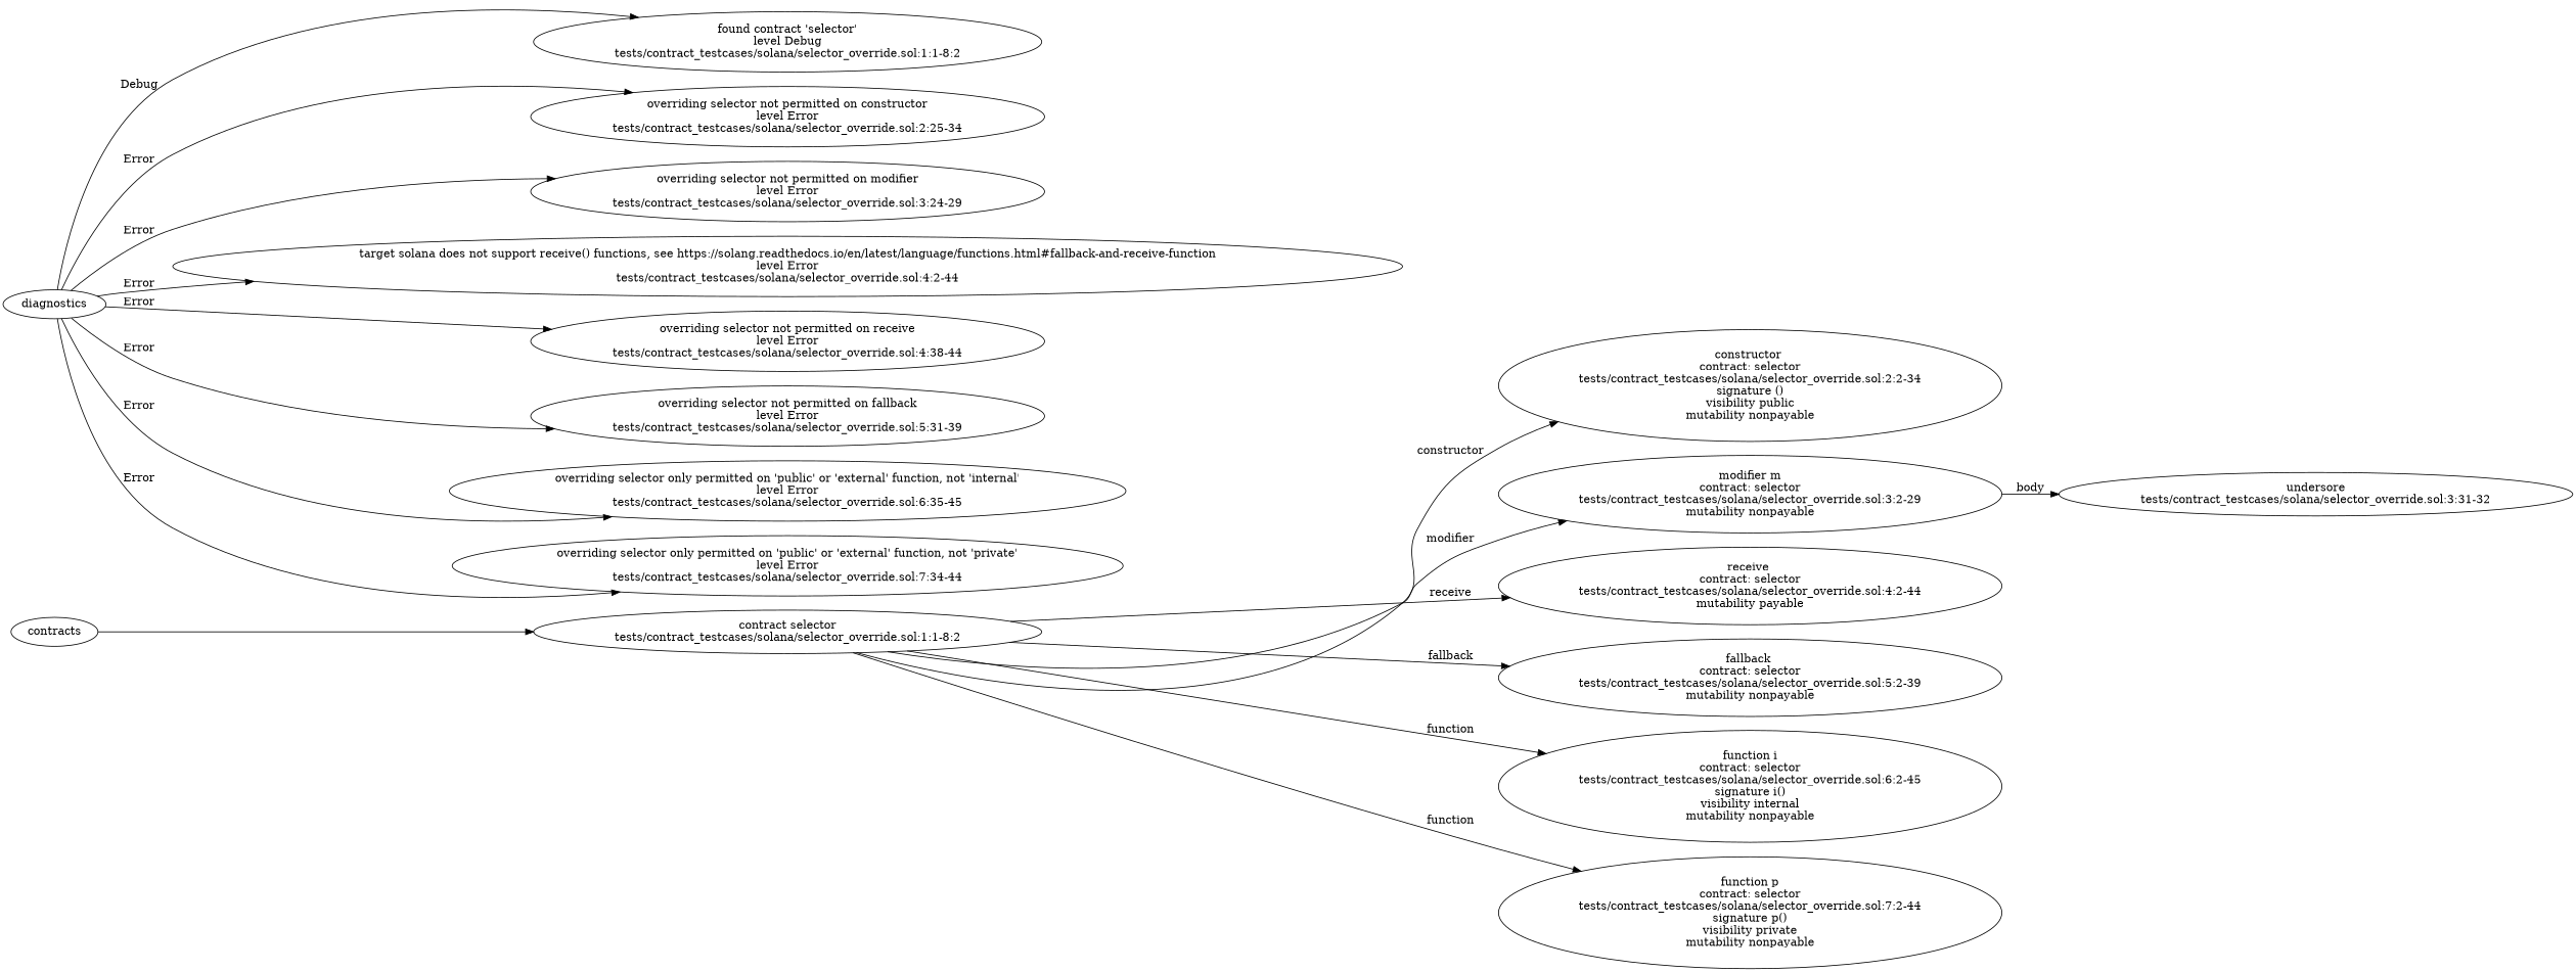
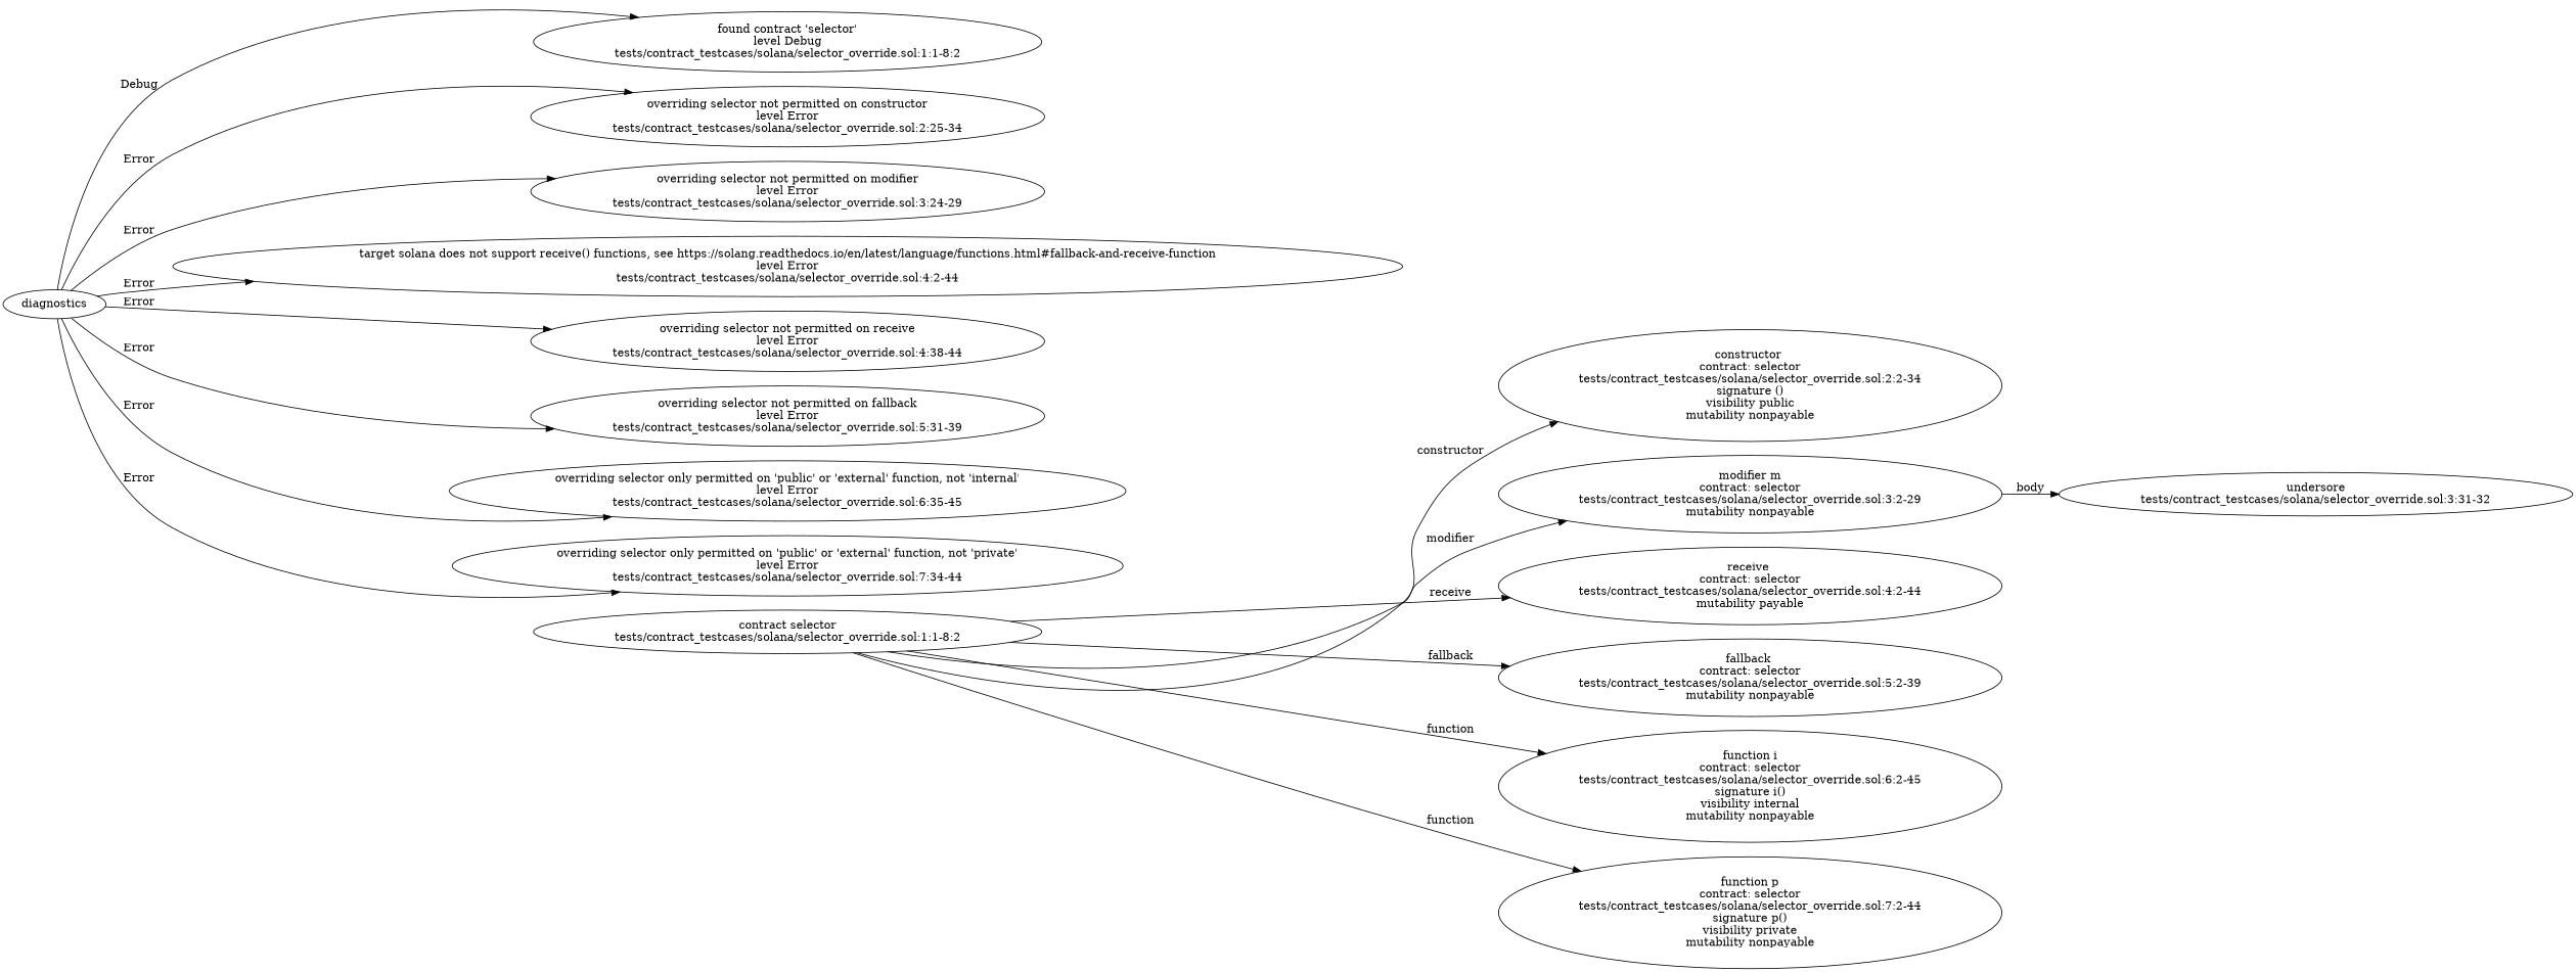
  strict digraph {
    rankdir=LR
    n1 [label="contract selector\ntests/contract_testcases/solana/selector_override.sol:1:1-8:2"]
    n2 [label="constructor \ncontract: selector\ntests/contract_testcases/solana/selector_override.sol:2:2-34\nsignature ()\nvisibility public\nmutability nonpayable"]
    n3 [label="modifier m\ncontract: selector\ntests/contract_testcases/solana/selector_override.sol:3:2-29\nmutability nonpayable"]
    n4 [label="receive \ncontract: selector\ntests/contract_testcases/solana/selector_override.sol:4:2-44\nmutability payable"]
    n5 [label="fallback \ncontract: selector\ntests/contract_testcases/solana/selector_override.sol:5:2-39\nmutability nonpayable"]
    n6 [label="function i\ncontract: selector\ntests/contract_testcases/solana/selector_override.sol:6:2-45\nsignature i()\nvisibility internal\nmutability nonpayable"]
    n7 [label="function p\ncontract: selector\ntests/contract_testcases/solana/selector_override.sol:7:2-44\nsignature p()\nvisibility private\nmutability nonpayable"]
    n8 [label="undersore\ntests/contract_testcases/solana/selector_override.sol:3:31-32"]
    n9 [label="found contract 'selector'\nlevel Debug\ntests/contract_testcases/solana/selector_override.sol:1:1-8:2"]
    n10 [label="overriding selector not permitted on constructor\nlevel Error\ntests/contract_testcases/solana/selector_override.sol:2:25-34"]
    n11 [label="overriding selector not permitted on modifier\nlevel Error\ntests/contract_testcases/solana/selector_override.sol:3:24-29"]
    n12 [label="target solana does not support receive() functions, see https://solang.readthedocs.io/en/latest/language/functions.html#fallback-and-receive-function\nlevel Error\ntests/contract_testcases/solana/selector_override.sol:4:2-44"]
    n13 [label="overriding selector not permitted on receive\nlevel Error\ntests/contract_testcases/solana/selector_override.sol:4:38-44"]
    n14 [label="overriding selector not permitted on fallback\nlevel Error\ntests/contract_testcases/solana/selector_override.sol:5:31-39"]
    n15 [label="overriding selector only permitted on 'public' or 'external' function, not 'internal'\nlevel Error\ntests/contract_testcases/solana/selector_override.sol:6:35-45"]
    n16 [label="overriding selector only permitted on 'public' or 'external' function, not 'private'\nlevel Error\ntests/contract_testcases/solana/selector_override.sol:7:34-44"]
-   contracts
    diagnostics
    n1 -> n2 [label=constructor]
    n1 -> n3 [label=modifier]
    n1 -> n4 [label=receive]
    n1 -> n5 [label=fallback]
    n1 -> n6 [label=function]
    n1 -> n7 [label=function]
    n3 -> n8 [label=body]
-   contracts -> n1
    diagnostics -> n9 [label=Debug]
    diagnostics -> n10 [label=Error]
    diagnostics -> n11 [label=Error]
    diagnostics -> n12 [label=Error]
    diagnostics -> n13 [label=Error]
    diagnostics -> n14 [label=Error]
    diagnostics -> n15 [label=Error]
    diagnostics -> n16 [label=Error]
  }
